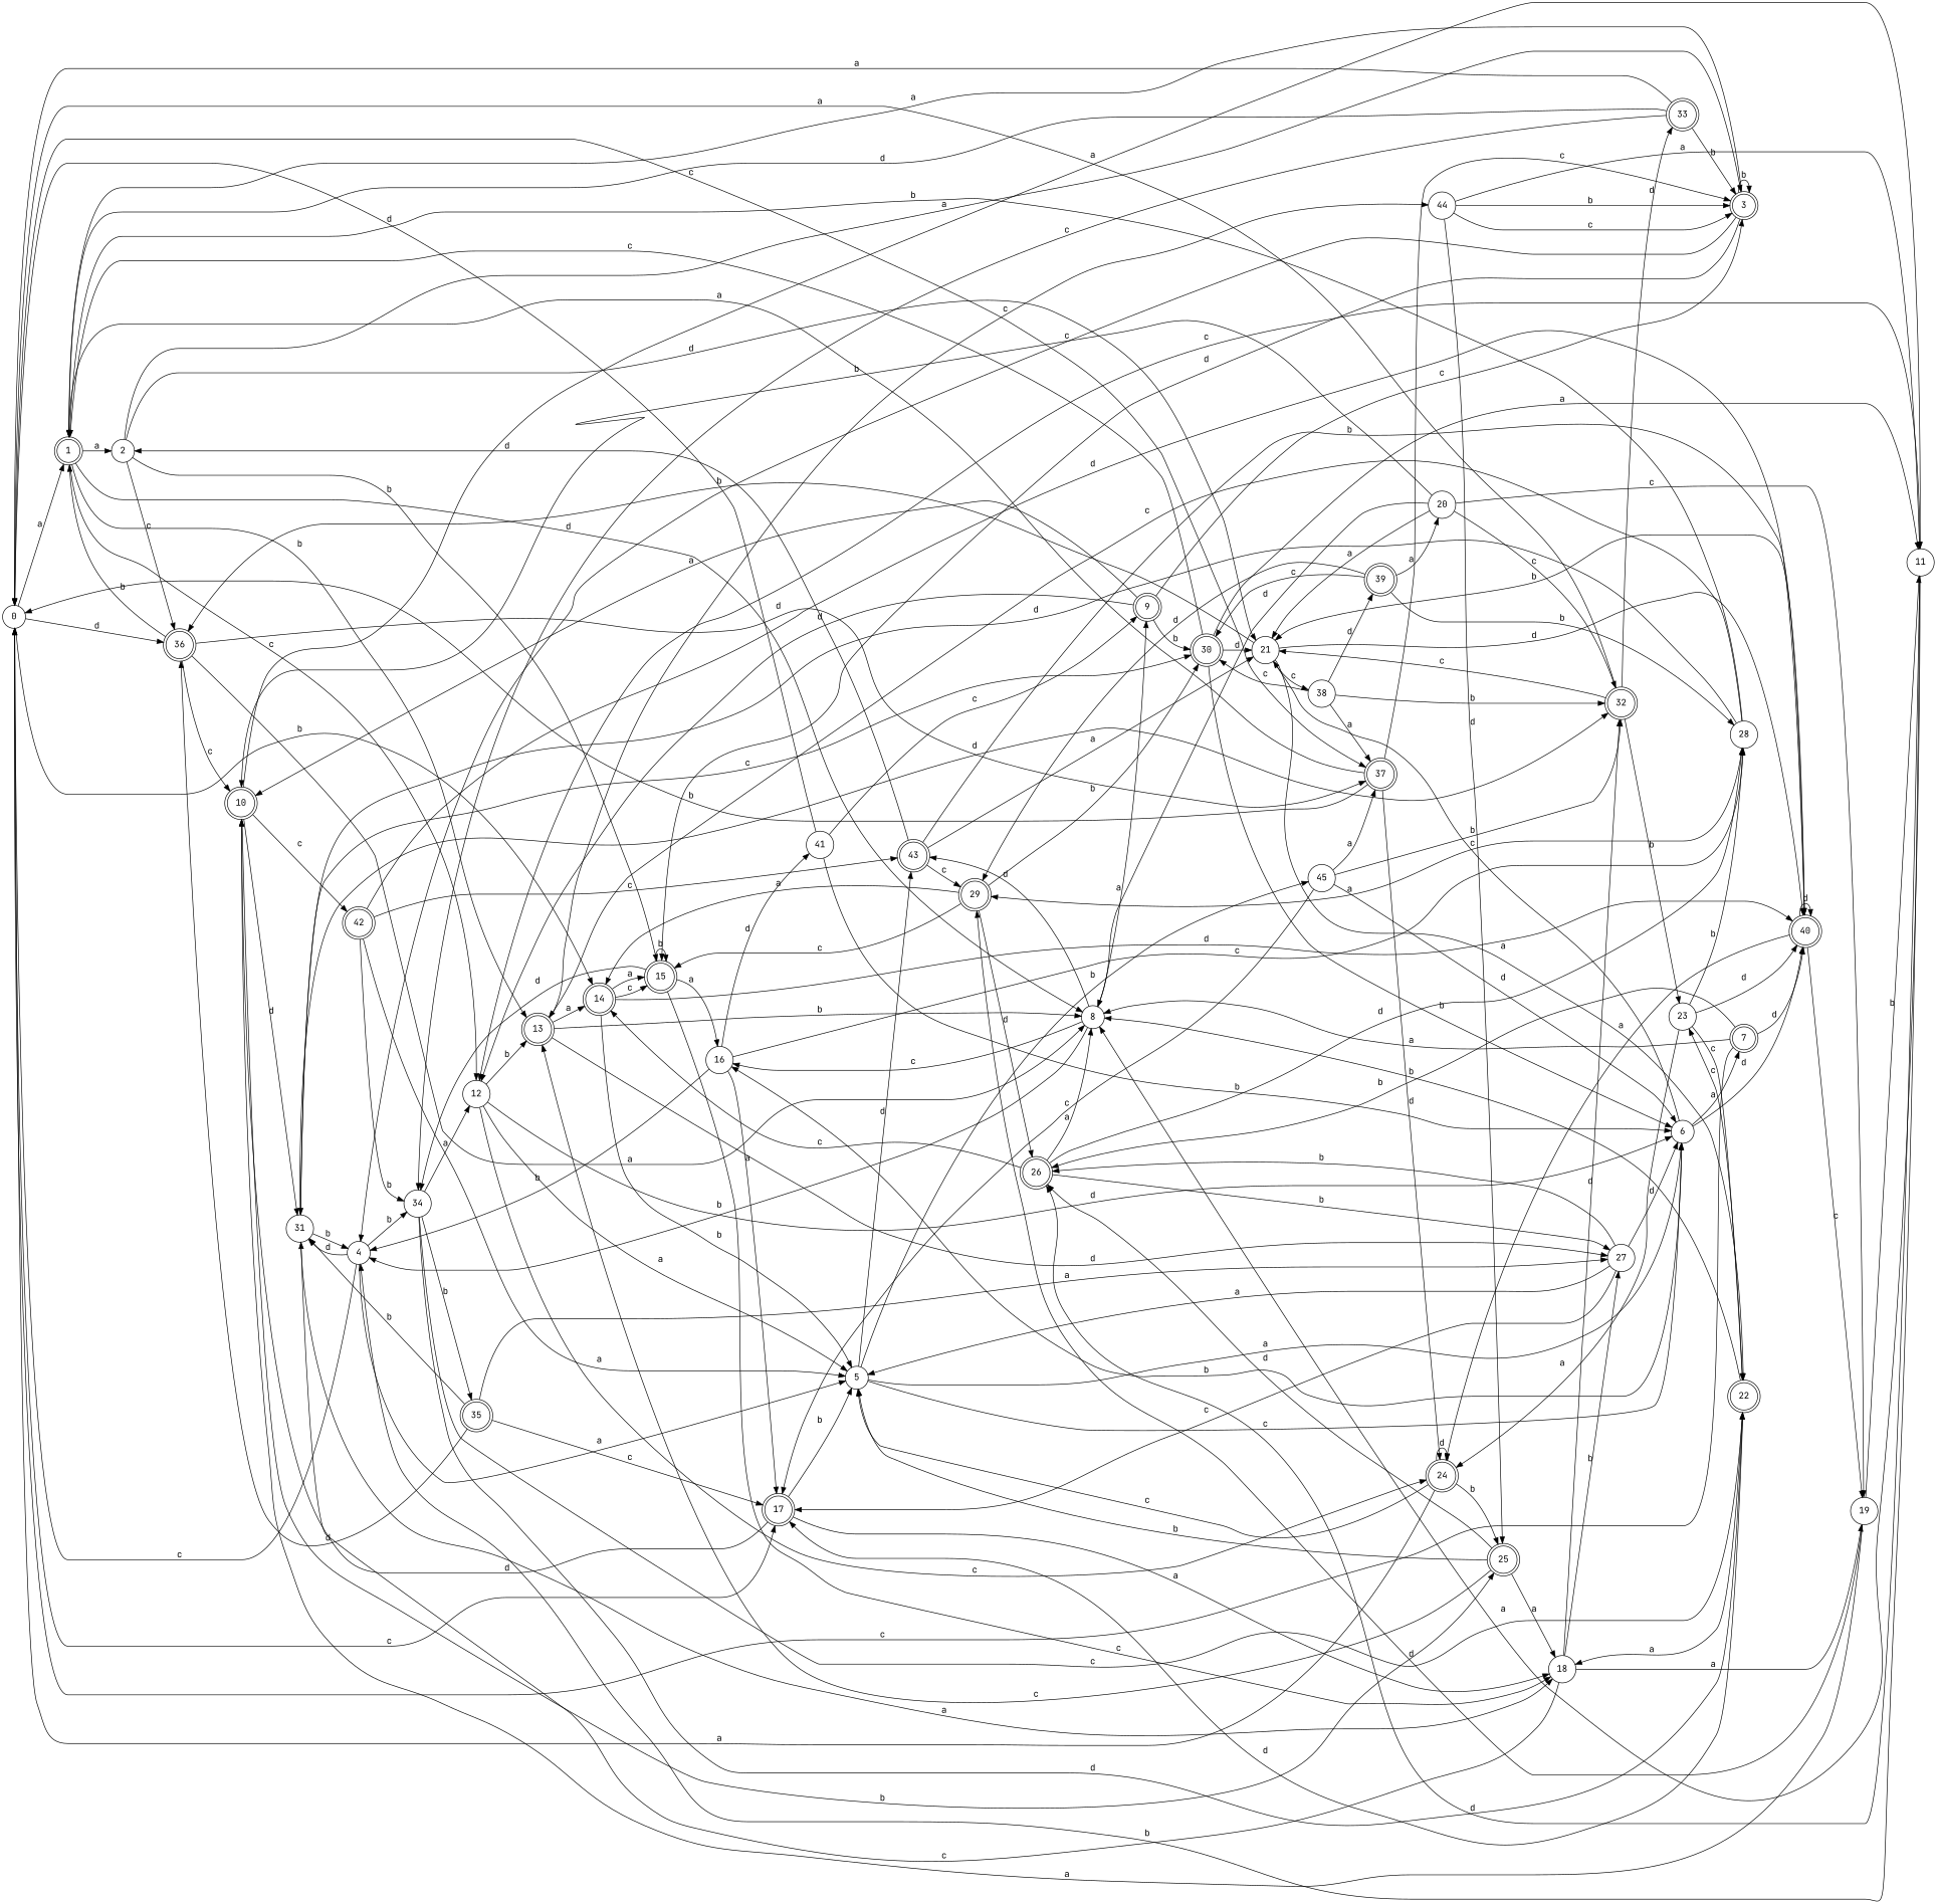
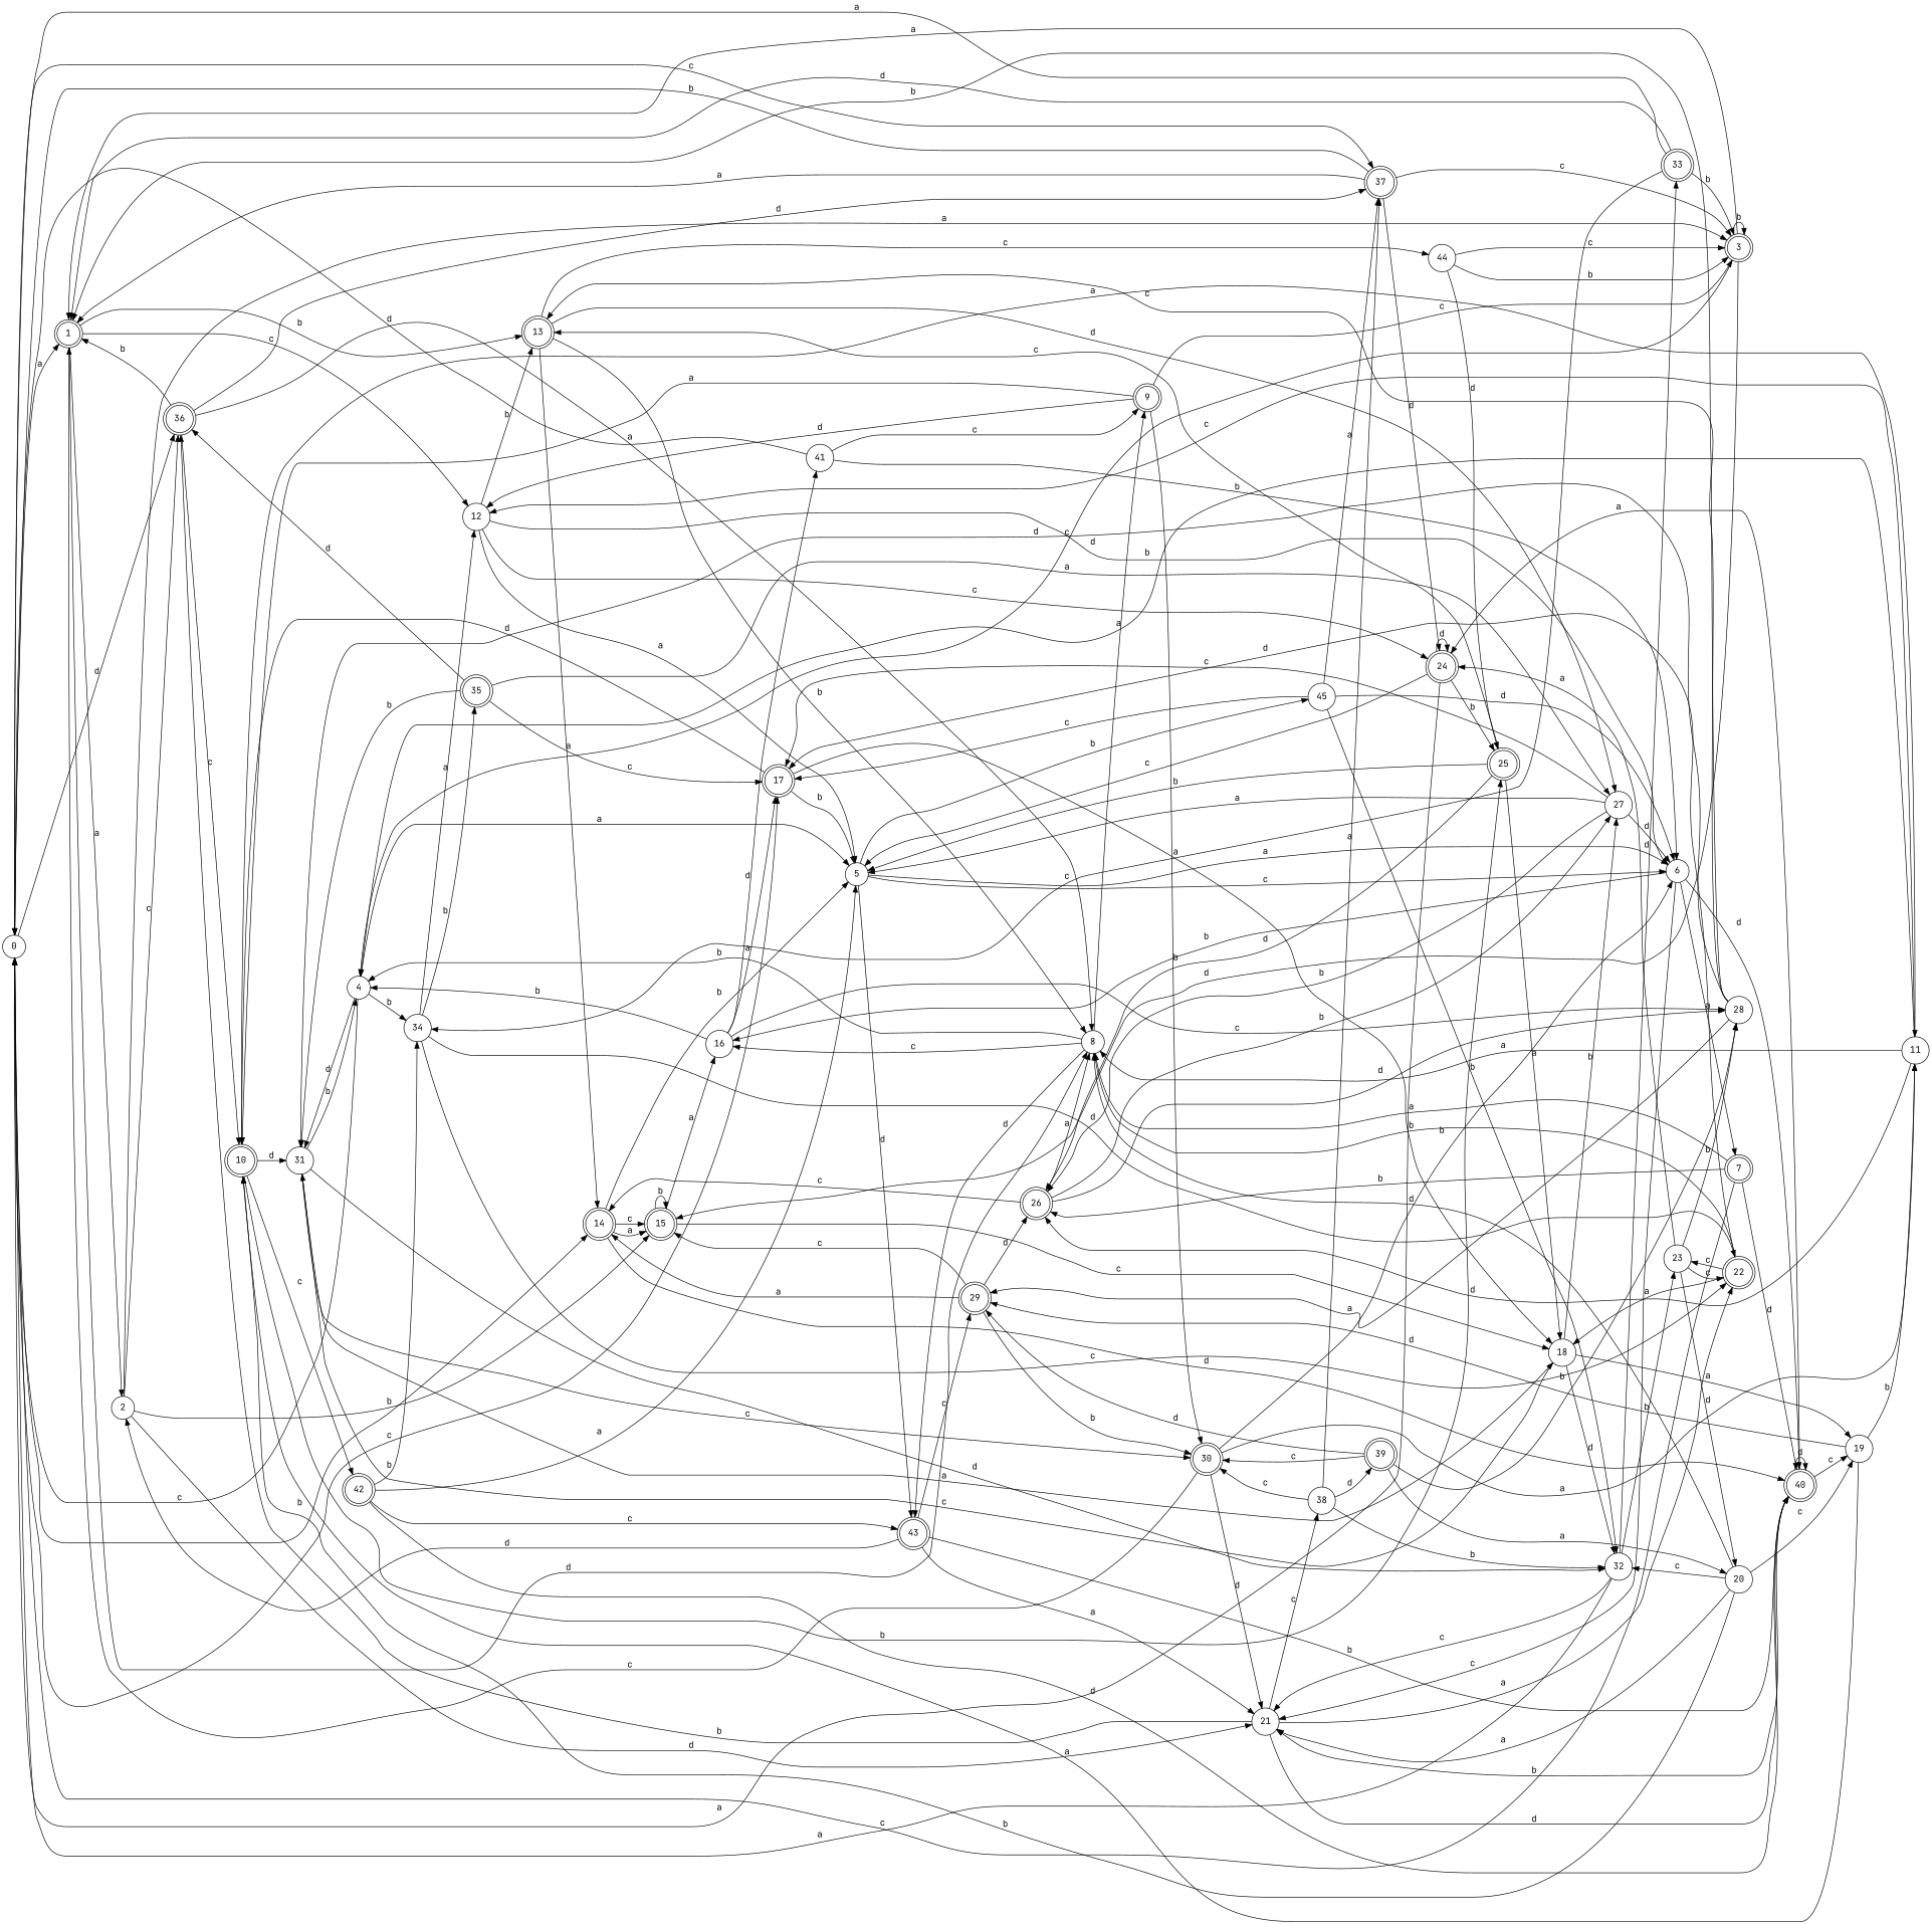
  digraph {
    fontname="JetBrains Mono"
    rankdir=LR
    node [color=black fillcolor=white fontname="JetBrains Mono" shape=circle style=filled]
    edge [fontname="JetBrains Mono"]
    n1 [label=0]
    n2 [label=1 shape=doublecircle style="rounded,filled"]
    n3 [label=14 shape=doublecircle style="rounded,filled"]
    n4 [label=36 shape=doublecircle style="rounded,filled"]
    n5 [label=37 shape=doublecircle style="rounded,filled"]
    n6 [label=17 shape=doublecircle style="rounded,filled"]
    n7 [label=2]
    n8 [label=8]
    n9 [label=12]
    n10 [label=13 shape=doublecircle style="rounded,filled"]
    n11 [label=15 shape=doublecircle style="rounded,filled"]
    n12 [label=5]
    n13 [label=40 shape=doublecircle style="rounded,filled"]
    n14 [label=10 shape=doublecircle style="rounded,filled"]
    n15 [label=3 shape=doublecircle style="rounded,filled"]
    n16 [label=24 shape=doublecircle style="rounded,filled"]
    n17 [label=21]
    n18 [label=4]
    n19 [label=43 shape=doublecircle style="rounded,filled"]
    n20 [label=16]
    n21 [label=9 shape=doublecircle style="rounded,filled"]
    n22 [label=6]
    n23 [label=27]
    n24 [label=44]
    n25 [label=34]
    n26 [label=18]
    n27 [label=22 shape=doublecircle style="rounded,filled"]
    n28 [label=38]
    n29 [label=31]
    n30 [label=45]
    n31 [label=30 shape=doublecircle style="rounded,filled"]
-   n32 [label=32 shape=doublecircle]
+   n32 [label=32]
    n33 [label=35 shape=doublecircle style="rounded,filled"]
    n34 [label=7 shape=doublecircle style="rounded,filled"]
    n35 [label=29 shape=doublecircle style="rounded,filled"]
    n36 [label=26 shape=doublecircle style="rounded,filled"]
    n37 [label=28]
    n38 [label=41]
    n39 [label=19]
    n40 [label=11]
    n41 [label=25 shape=doublecircle style="rounded,filled"]
    n42 [label=42 shape=doublecircle style="rounded,filled"]
    n43 [label=23]
    n44 [label=33 shape=doublecircle style="rounded,filled"]
    n45 [label=20]
    n46 [label=39 shape=doublecircle style="rounded,filled"]
    n1 -> n2 [label=a]
    n1 -> n3 [label=b]
    n1 -> n4 [label=d]
    n1 -> n5 [label=c]
    n1 -> n6 [label=c]
    n2 -> n7 [label=a]
    n2 -> n8 [label=d]
    n2 -> n9 [label=c]
    n2 -> n10 [label=b]
    n3 -> n11 [label=a]
    n3 -> n11 [label=c]
    n3 -> n12 [label=b]
    n3 -> n13 [label=d]
    n4 -> n2 [label=b]
    n4 -> n5 [label=d]
    n4 -> n8 [label=a]
    n4 -> n14 [label=c]
    n5 -> n1 [label=b]
    n5 -> n2 [label=a]
    n5 -> n15 [label=c]
    n5 -> n16 [label=d]
    n6 -> n12 [label=b]
    n6 -> n14 [label=d]
    n6 -> n26 [label=a]
    n7 -> n4 [label=c]
    n7 -> n11 [label=b]
    n7 -> n15 [label=a]
    n7 -> n17 [label=d]
    n8 -> n18 [label=b]
    n8 -> n19 [label=d]
    n8 -> n20 [label=c]
    n8 -> n21 [label=a]
    n9 -> n10 [label=b]
    n9 -> n12 [label=a]
    n9 -> n16 [label=c]
    n9 -> n22 [label=d]
    n10 -> n3 [label=a]
    n10 -> n8 [label=b]
    n10 -> n23 [label=d]
    n10 -> n24 [label=c]
    n11 -> n11 [label=b]
    n11 -> n20 [label=a]
-   n11 -> n25 [label=d]
    n11 -> n26 [label=c]
    n12 -> n19 [label=d]
    n12 -> n22 [label=a]
    n12 -> n22 [label=c]
    n12 -> n30 [label=b]
    n13 -> n13 [label=d]
    n13 -> n16 [label=a]
    n13 -> n17 [label=b]
    n13 -> n39 [label=c]
    n14 -> n29 [label=d]
    n14 -> n40 [label=a]
    n14 -> n41 [label=b]
    n14 -> n42 [label=c]
    n15 -> n2 [label=a]
    n15 -> n11 [label=d]
    n15 -> n15 [label=b]
    n15 -> n18 [label=c]
    n16 -> n1 [label=a]
    n16 -> n12 [label=c]
    n16 -> n16 [label=d]
    n16 -> n41 [label=b]
    n17 -> n4 [label=b]
    n17 -> n13 [label=d]
    n17 -> n27 [label=a]
    n17 -> n28 [label=c]
    n18 -> n1 [label=c]
    n18 -> n12 [label=a]
    n18 -> n25 [label=b]
    n18 -> n29 [label=d]
    n19 -> n7 [label=d]
    n19 -> n13 [label=b]
    n19 -> n17 [label=a]
    n19 -> n35 [label=c]
    n20 -> n6 [label=a]
    n20 -> n18 [label=b]
    n20 -> n37 [label=c]
    n20 -> n38 [label=d]
    n21 -> n9 [label=d]
    n21 -> n14 [label=a]
    n21 -> n15 [label=c]
    n21 -> n31 [label=b]
    n22 -> n13 [label=d]
    n22 -> n17 [label=c]
    n22 -> n20 [label=b]
    n22 -> n34 [label=a]
    n23 -> n6 [label=c]
    n23 -> n12 [label=a]
    n23 -> n22 [label=d]
    n23 -> n36 [label=b]
    n24 -> n15 [label=b]
    n24 -> n15 [label=c]
-   n24 -> n40 [label=a]
    n24 -> n41 [label=d]
    n25 -> n9 [label=a]
    n25 -> n27 [label=c]
    n25 -> n27 [label=d]
    n25 -> n33 [label=b]
    n26 -> n23 [label=b]
    n26 -> n29 [label=c]
    n26 -> n32 [label=d]
    n26 -> n39 [label=a]
    n27 -> n6 [label=d]
    n27 -> n8 [label=b]
    n27 -> n26 [label=a]
    n27 -> n43 [label=c]
    n28 -> n5 [label=a]
    n28 -> n31 [label=c]
    n28 -> n32 [label=b]
    n28 -> n46 [label=d]
    n29 -> n18 [label=b]
    n29 -> n26 [label=a]
    n29 -> n31 [label=c]
    n29 -> n32 [label=d]
    n30 -> n5 [label=a]
    n30 -> n6 [label=c]
    n30 -> n22 [label=d]
    n30 -> n32 [label=b]
    n31 -> n2 [label=c]
    n31 -> n17 [label=d]
    n31 -> n22 [label=b]
    n31 -> n40 [label=a]
    n32 -> n1 [label=a]
    n32 -> n17 [label=c]
    n32 -> n43 [label=b]
    n32 -> n44 [label=d]
    n33 -> n4 [label=d]
    n33 -> n6 [label=c]
    n33 -> n23 [label=a]
    n33 -> n29 [label=b]
    n34 -> n1 [label=c]
    n34 -> n8 [label=a]
    n34 -> n13 [label=d]
    n34 -> n36 [label=b]
    n35 -> n3 [label=a]
    n35 -> n11 [label=c]
    n35 -> n31 [label=b]
    n35 -> n36 [label=d]
    n36 -> n3 [label=c]
    n36 -> n8 [label=a]
    n36 -> n23 [label=b]
    n36 -> n37 [label=d]
    n37 -> n2 [label=b]
    n37 -> n10 [label=c]
    n37 -> n29 [label=d]
    n37 -> n35 [label=a]
    n38 -> n1 [label=d]
    n38 -> n21 [label=c]
    n38 -> n22 [label=b]
    n39 -> n14 [label=a]
    n39 -> n35 [label=d]
    n39 -> n40 [label=b]
    n40 -> n8 [label=a]
    n40 -> n9 [label=c]
    n40 -> n18 [label=b]
    n40 -> n36 [label=d]
    n41 -> n10 [label=c]
    n41 -> n12 [label=b]
    n41 -> n26 [label=a]
    n41 -> n36 [label=d]
    n42 -> n12 [label=a]
    n42 -> n13 [label=d]
    n42 -> n19 [label=c]
    n42 -> n25 [label=b]
    n43 -> n16 [label=a]
    n43 -> n27 [label=c]
    n43 -> n37 [label=b]
-   n43 -> n13 [label=d]
+   n43 -> n45 [label=d]
    n44 -> n1 [label=a]
    n44 -> n2 [label=d]
    n44 -> n15 [label=b]
    n44 -> n25 [label=c]
    n45 -> n8 [label=d]
    n45 -> n14 [label=b]
    n45 -> n17 [label=a]
    n45 -> n32 [label=c]
    n45 -> n39 [label=c]
    n46 -> n31 [label=c]
    n46 -> n35 [label=d]
    n46 -> n37 [label=b]
    n46 -> n45 [label=a]
  }
